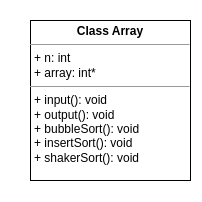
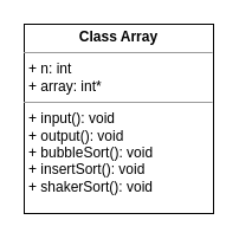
  <mxCell id="0" />
  <mxCell id="1" parent="0" />
- <mxCell id="2" value="&lt;p style=&quot;margin: 0px ; margin-top: 4px ; text-align: center&quot;&gt;&lt;b&gt;Class Array&lt;/b&gt;&lt;/p&gt;&lt;hr size=&quot;1&quot;&gt;&lt;p style=&quot;margin: 0px ; margin-left: 4px&quot;&gt;+ n: int&lt;/p&gt;&lt;p style=&quot;margin: 0px ; margin-left: 4px&quot;&gt;+ array: int*&lt;/p&gt;&lt;hr size=&quot;1&quot;&gt;&lt;p style=&quot;margin: 0px ; margin-left: 4px&quot;&gt;+ input(): void&lt;/p&gt;&lt;p style=&quot;margin: 0px ; margin-left: 4px&quot;&gt;+ output(): void&lt;/p&gt;&lt;p style=&quot;margin: 0px ; margin-left: 4px&quot;&gt;+ bubbleSort(): void&lt;/p&gt;&lt;p style=&quot;margin: 0px ; margin-left: 4px&quot;&gt;+ insertSort(): void&lt;/p&gt;&lt;p style=&quot;margin: 0px ; margin-left: 4px&quot;&gt;+ shakerSort(): void&lt;/p&gt;" style="verticalAlign=top;align=left;overflow=fill;fontSize=12;fontFamily=Helvetica;html=1;" vertex="1" parent="1"><mxGeometry x="30" y="20" width="160" height="160" as="geometry" /></mxCell>
+ <mxCell id="2" value="&lt;p style=&quot;margin: 0px ; margin-top: 4px ; text-align: center&quot;&gt;&lt;b&gt;Class Array&lt;/b&gt;&lt;/p&gt;&lt;hr size=&quot;1&quot;&gt;&lt;p style=&quot;margin: 0px ; margin-left: 4px&quot;&gt;+ n: int&lt;/p&gt;&lt;p style=&quot;margin: 0px ; margin-left: 4px&quot;&gt;+ array: int*&lt;/p&gt;&lt;hr size=&quot;1&quot;&gt;&lt;p style=&quot;margin: 0px ; margin-left: 4px&quot;&gt;+ input(): void&lt;/p&gt;&lt;p style=&quot;margin: 0px ; margin-left: 4px&quot;&gt;+ output(): void&lt;/p&gt;&lt;p style=&quot;margin: 0px ; margin-left: 4px&quot;&gt;+ bubbleSort(): void&lt;/p&gt;&lt;p style=&quot;margin: 0px ; margin-left: 4px&quot;&gt;+ insertSort(): void&lt;/p&gt;&lt;p style=&quot;margin: 0px ; margin-left: 4px&quot;&gt;+ shakerSort(): void&lt;/p&gt;" style="verticalAlign=top;align=left;overflow=fill;fontSize=12;fontFamily=Helvetica;html=1;" vertex="1" parent="1"><mxGeometry x="20" y="20" width="160" height="160" as="geometry" /></mxCell>
